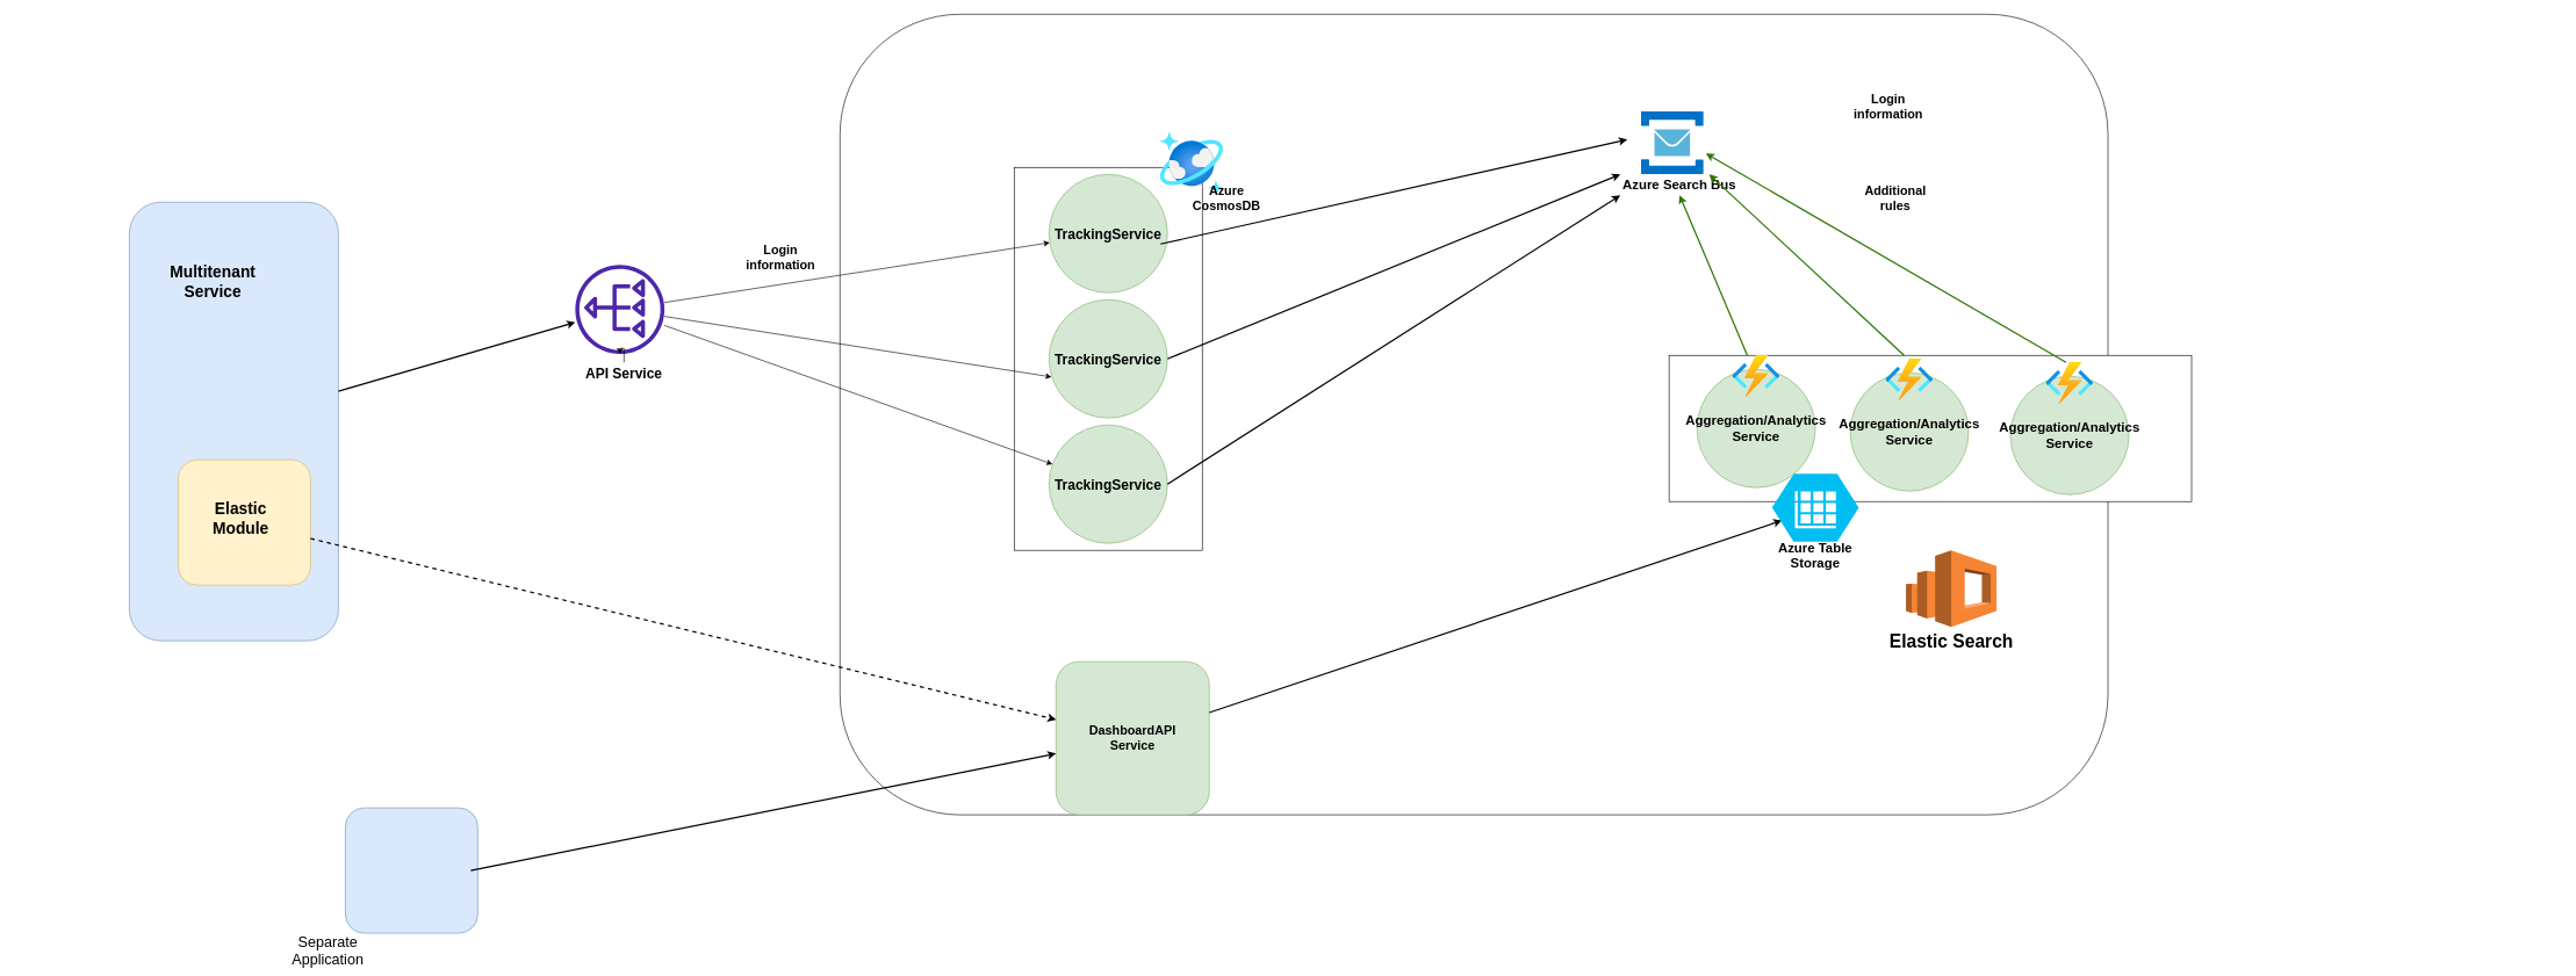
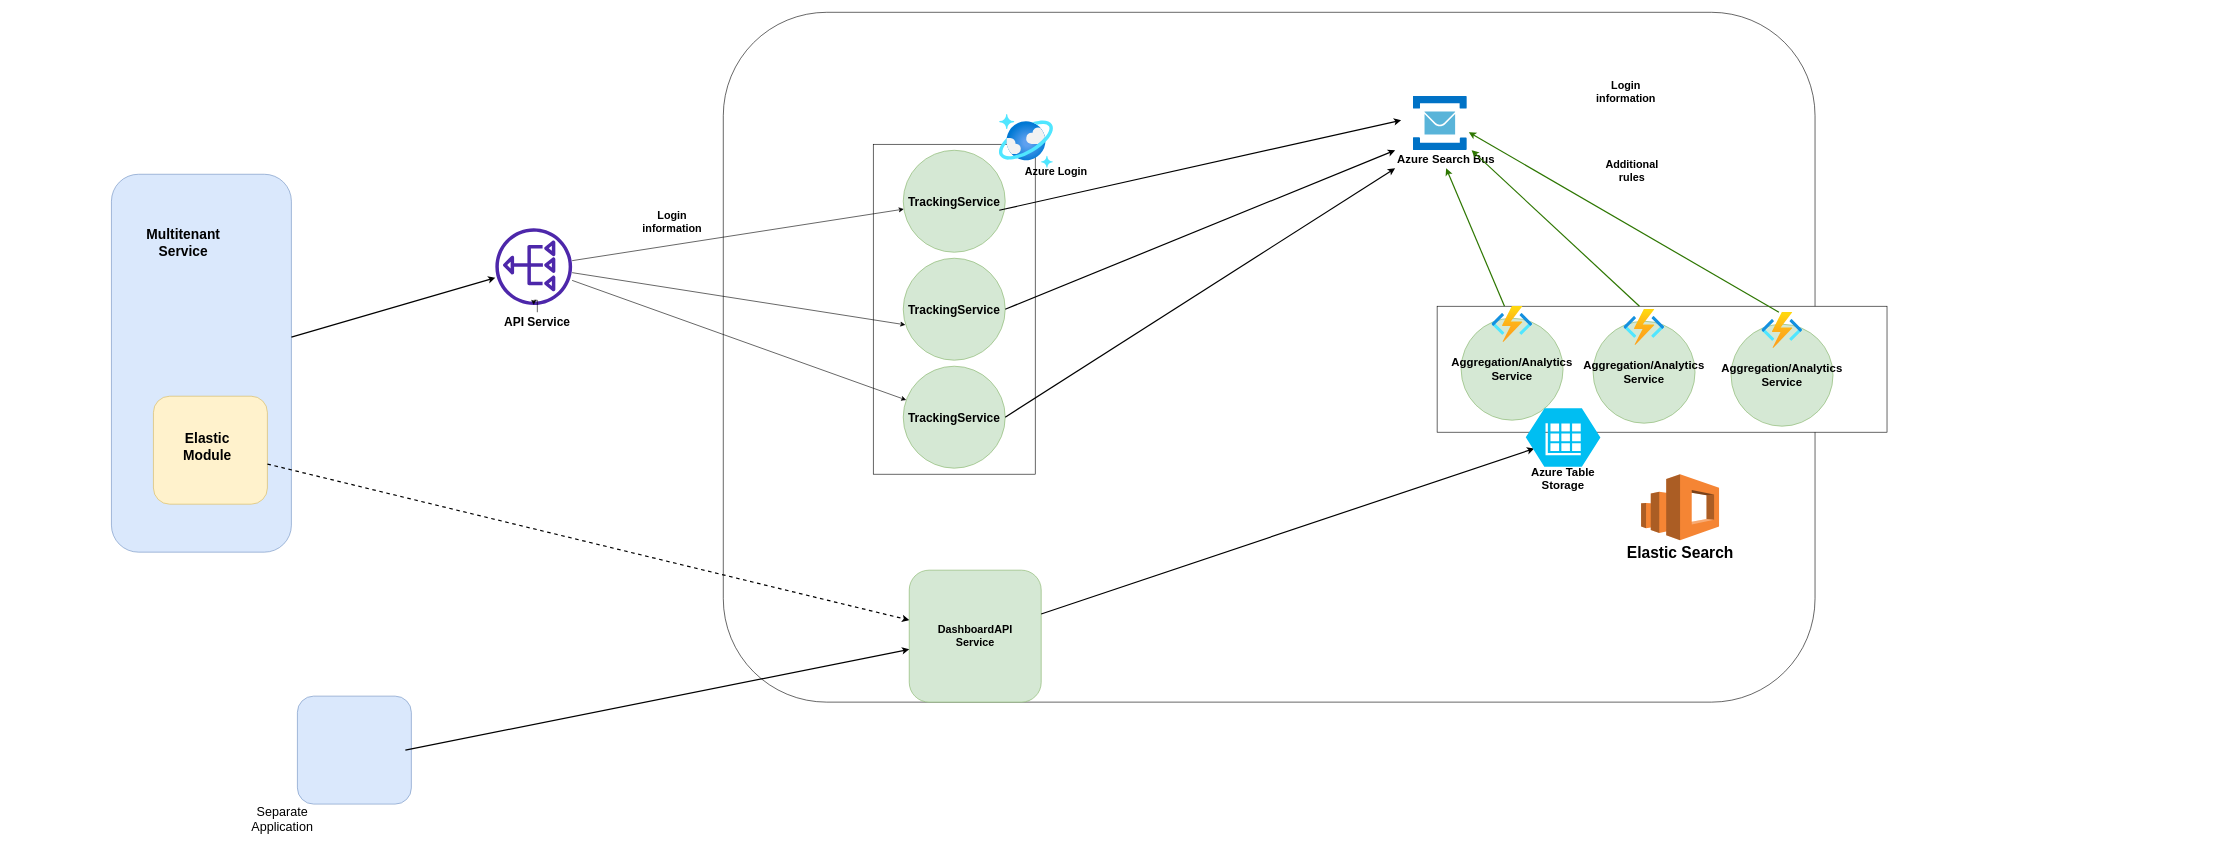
  <mxCell id="0" />
  <mxCell id="1" parent="0" />
  <mxCell id="2" value="" style="rounded=1;whiteSpace=wrap;html=1;fontSize=20;" parent="1" vertex="1"><mxGeometry x="1205" y="20" width="1820" height="1150" as="geometry" /></mxCell>
  <mxCell id="3" value="DashboardAPI&lt;br style=&quot;font-size: 18px;&quot;&gt;Service" style="whiteSpace=wrap;html=1;aspect=fixed;fillColor=#d5e8d4;strokeColor=#82b366;fontStyle=1;fontSize=18;rounded=1;" parent="1" vertex="1"><mxGeometry x="1515" y="950" width="220" height="220" as="geometry" /></mxCell>
  <mxCell id="4" value="" style="group;fontStyle=1;fontSize=15;" parent="1" vertex="1" connectable="0"><mxGeometry x="285" y="360" width="780" height="630" as="geometry" /></mxCell>
  <mxCell id="5" value="" style="group" parent="4" vertex="1" connectable="0"><mxGeometry x="540" y="20" width="140" height="170" as="geometry" /></mxCell>
  <mxCell id="6" value="" style="sketch=0;outlineConnect=0;fontColor=#232F3E;gradientColor=none;fillColor=#4D27AA;strokeColor=none;dashed=0;verticalLabelPosition=bottom;verticalAlign=top;align=center;html=1;fontSize=12;fontStyle=0;aspect=fixed;pointerEvents=1;shape=mxgraph.aws4.nat_gateway;rotation=-180;" parent="5" vertex="1"><mxGeometry y="1.421e-14" width="128" height="128" as="geometry" /></mxCell>
  <mxCell id="7" value="API Service" style="text;html=1;strokeColor=none;fillColor=none;align=center;verticalAlign=middle;whiteSpace=wrap;rounded=0;fontSize=20;fontStyle=1" parent="5" vertex="1"><mxGeometry y="140" width="140" height="30" as="geometry" /></mxCell>
  <mxCell id="8" value="" style="edgeStyle=orthogonalEdgeStyle;rounded=0;orthogonalLoop=1;jettySize=auto;html=1;fontSize=20;" parent="5" source="7" target="6" edge="1"><mxGeometry relative="1" as="geometry" /></mxCell>
  <mxCell id="9" value="" style="endArrow=classic;html=1;rounded=0;fontSize=20;strokeWidth=2;entryX=0.114;entryY=0.689;entryDx=0;entryDy=0;entryPerimeter=0;" parent="1" source="3" target="48" edge="1"><mxGeometry width="50" height="50" relative="1" as="geometry"><mxPoint x="1395.001" y="1056.556" as="sourcePoint" /><mxPoint x="2140.014" y="750.003" as="targetPoint" /></mxGeometry></mxCell>
  <mxCell id="10" value="" style="rounded=0;whiteSpace=wrap;html=1;rotation=90;" parent="1" vertex="1"><mxGeometry x="1315" y="380" width="550" height="270" as="geometry" /></mxCell>
  <mxCell id="11" value="TrackingService" style="ellipse;whiteSpace=wrap;html=1;aspect=fixed;fillColor=#d5e8d4;strokeColor=#82b366;fontStyle=1;fontSize=20;" parent="1" vertex="1"><mxGeometry x="1505" y="250" width="170" height="170" as="geometry" /></mxCell>
  <mxCell id="12" value="TrackingService" style="ellipse;whiteSpace=wrap;html=1;aspect=fixed;fillColor=#d5e8d4;strokeColor=#82b366;fontStyle=1;fontSize=20;" parent="1" vertex="1"><mxGeometry x="1505" y="430" width="170" height="170" as="geometry" /></mxCell>
  <mxCell id="13" value="TrackingService" style="ellipse;whiteSpace=wrap;html=1;aspect=fixed;fillColor=#d5e8d4;strokeColor=#82b366;fontStyle=1;fontSize=20;" parent="1" vertex="1"><mxGeometry x="1505" y="610" width="170" height="170" as="geometry" /></mxCell>
  <mxCell id="14" value="" style="group" parent="1" vertex="1" connectable="0"><mxGeometry x="1665" y="190" width="160" height="110" as="geometry" /></mxCell>
  <mxCell id="15" value="" style="aspect=fixed;html=1;points=[];align=center;image;fontSize=12;image=img/lib/azure2/databases/Azure_Cosmos_DB.svg;" parent="14" vertex="1"><mxGeometry width="90" height="90" as="geometry" /></mxCell>
- <mxCell id="16" value="Azure CosmosDB" style="text;html=1;strokeColor=none;fillColor=none;align=center;verticalAlign=middle;whiteSpace=wrap;rounded=0;fontSize=18;fontStyle=1" parent="14" vertex="1"><mxGeometry x="30" y="80" width="130" height="30" as="geometry" /></mxCell>
+ <mxCell id="16" value="Azure Login" style="text;html=1;strokeColor=none;fillColor=none;align=center;verticalAlign=middle;whiteSpace=wrap;rounded=0;fontSize=18;fontStyle=1" parent="14" vertex="1"><mxGeometry x="30" y="80" width="130" height="30" as="geometry" /></mxCell>
  <mxCell id="17" value="" style="endArrow=classic;html=1;rounded=0;entryX=0.021;entryY=0.653;entryDx=0;entryDy=0;entryPerimeter=0;" parent="1" source="6" target="12" edge="1"><mxGeometry width="50" height="50" relative="1" as="geometry"><mxPoint x="1225" y="530" as="sourcePoint" /><mxPoint x="1488.032" y="542.499" as="targetPoint" /></mxGeometry></mxCell>
  <mxCell id="18" value="" style="endArrow=classic;html=1;rounded=0;" parent="1" source="6" target="11" edge="1"><mxGeometry width="50" height="50" relative="1" as="geometry"><mxPoint x="1133" y="452.916" as="sourcePoint" /><mxPoint x="1485.244" y="391.44" as="targetPoint" /></mxGeometry></mxCell>
  <mxCell id="19" value="" style="endArrow=classic;html=1;rounded=0;" parent="1" source="6" target="13" edge="1"><mxGeometry width="50" height="50" relative="1" as="geometry"><mxPoint x="1023" y="425.096" as="sourcePoint" /><mxPoint x="1515.787" y="356.539" as="targetPoint" /></mxGeometry></mxCell>
  <mxCell id="20" value="" style="group" parent="1" vertex="1" connectable="0"><mxGeometry x="185" y="290" width="300" height="630" as="geometry" /></mxCell>
  <mxCell id="21" value="" style="rounded=1;whiteSpace=wrap;html=1;fontSize=19;rotation=90;fillColor=#dae8fc;strokeColor=#6c8ebf;" parent="20" vertex="1"><mxGeometry x="-165" y="165" width="630" height="300" as="geometry" /></mxCell>
  <mxCell id="22" value="Multitenant Service" style="text;html=1;strokeColor=none;fillColor=none;align=center;verticalAlign=middle;whiteSpace=wrap;rounded=0;fontSize=23;fontStyle=1" parent="20" vertex="1"><mxGeometry x="90" y="100" width="60" height="30" as="geometry" /></mxCell>
  <mxCell id="23" value="" style="group" parent="20" vertex="1" connectable="0"><mxGeometry x="70" y="370" width="190" height="180" as="geometry" /></mxCell>
  <mxCell id="24" value="" style="rounded=1;whiteSpace=wrap;html=1;fillColor=#fff2cc;strokeColor=#d6b656;" parent="23" vertex="1"><mxGeometry width="190" height="180" as="geometry" /></mxCell>
  <mxCell id="25" value="Elastic&lt;br&gt;Module" style="text;html=1;strokeColor=none;fillColor=none;align=center;verticalAlign=middle;whiteSpace=wrap;rounded=0;fontSize=23;fontStyle=1" parent="23" vertex="1"><mxGeometry x="60" y="70" width="60" height="30" as="geometry" /></mxCell>
  <mxCell id="26" value="" style="endArrow=classic;html=1;rounded=0;fontSize=20;strokeWidth=2;" parent="1" source="21" target="6" edge="1"><mxGeometry width="50" height="50" relative="1" as="geometry"><mxPoint x="1207.003" y="863.956" as="sourcePoint" /><mxPoint x="685" y="750.001" as="targetPoint" /></mxGeometry></mxCell>
  <mxCell id="27" value="" style="group" parent="1" vertex="1" connectable="0"><mxGeometry x="495" y="1010" width="190" height="180" as="geometry" /></mxCell>
  <mxCell id="28" value="" style="group" parent="27" vertex="1" connectable="0"><mxGeometry y="150" width="190" height="180" as="geometry" /></mxCell>
  <mxCell id="29" value="" style="rounded=1;whiteSpace=wrap;html=1;fillColor=#dae8fc;strokeColor=#6c8ebf;" parent="28" vertex="1"><mxGeometry width="190" height="180" as="geometry" /></mxCell>
  <mxCell id="30" value="" style="group" parent="1" vertex="1" connectable="0"><mxGeometry x="2325" y="160" width="170" height="120" as="geometry" /></mxCell>
  <mxCell id="31" value="" style="sketch=0;aspect=fixed;html=1;points=[];align=center;image;fontSize=12;image=img/lib/mscae/Service_Bus.svg;" parent="30" vertex="1"><mxGeometry x="30" width="90" height="90" as="geometry" /></mxCell>
  <mxCell id="32" value="Azure Search Bus" style="text;html=1;strokeColor=none;fillColor=none;align=center;verticalAlign=middle;whiteSpace=wrap;rounded=0;fontSize=19;fontStyle=1" parent="30" vertex="1"><mxGeometry y="90" width="170" height="30" as="geometry" /></mxCell>
  <mxCell id="33" value="" style="endArrow=classic;html=1;rounded=0;strokeWidth=2;" parent="1" edge="1"><mxGeometry width="50" height="50" relative="1" as="geometry"><mxPoint x="1665" y="350" as="sourcePoint" /><mxPoint x="2335" y="200" as="targetPoint" /></mxGeometry></mxCell>
  <mxCell id="34" value="" style="endArrow=classic;html=1;rounded=0;exitX=1;exitY=0.5;exitDx=0;exitDy=0;entryX=0;entryY=0;entryDx=0;entryDy=0;strokeWidth=2;" parent="1" source="12" target="32" edge="1"><mxGeometry width="50" height="50" relative="1" as="geometry"><mxPoint x="1675" y="360" as="sourcePoint" /><mxPoint x="2258.008" y="329.999" as="targetPoint" /></mxGeometry></mxCell>
  <mxCell id="35" value="" style="endArrow=classic;html=1;rounded=0;exitX=1;exitY=0.5;exitDx=0;exitDy=0;entryX=0;entryY=1;entryDx=0;entryDy=0;strokeWidth=2;" parent="1" source="13" target="32" edge="1"><mxGeometry width="50" height="50" relative="1" as="geometry"><mxPoint x="1685" y="370" as="sourcePoint" /><mxPoint x="2268.008" y="339.999" as="targetPoint" /></mxGeometry></mxCell>
  <mxCell id="36" value="" style="group" parent="1" vertex="1" connectable="0"><mxGeometry x="2435" y="510" width="1240" height="460" as="geometry" /></mxCell>
  <mxCell id="37" value="" style="rounded=0;whiteSpace=wrap;html=1;rotation=-180;" parent="36" vertex="1"><mxGeometry x="-40" width="750" height="210" as="geometry" /></mxCell>
  <mxCell id="38" value="Aggregation/Analytics&lt;br style=&quot;font-size: 19px;&quot;&gt;Service" style="ellipse;whiteSpace=wrap;html=1;aspect=fixed;fillColor=#d5e8d4;strokeColor=#82b366;fontStyle=1;fontSize=19;" parent="36" vertex="1"><mxGeometry y="20" width="170" height="170" as="geometry" /></mxCell>
  <mxCell id="39" value="" style="aspect=fixed;html=1;points=[];align=center;image;fontSize=12;image=img/lib/azure2/compute/Function_Apps.svg;" parent="36" vertex="1"><mxGeometry x="51" width="68" height="60" as="geometry" /></mxCell>
  <mxCell id="40" value="" style="group" parent="36" vertex="1" connectable="0"><mxGeometry x="220" y="5" width="790" height="455" as="geometry" /></mxCell>
  <mxCell id="41" value="Aggregation/Analytics&lt;br style=&quot;font-size: 19px;&quot;&gt;Service" style="ellipse;whiteSpace=wrap;html=1;aspect=fixed;fillColor=#d5e8d4;strokeColor=#82b366;fontStyle=1;fontSize=19;" parent="40" vertex="1"><mxGeometry y="20" width="170" height="170" as="geometry" /></mxCell>
  <mxCell id="42" value="" style="aspect=fixed;html=1;points=[];align=center;image;fontSize=12;image=img/lib/azure2/compute/Function_Apps.svg;" parent="40" vertex="1"><mxGeometry x="51" width="68" height="60" as="geometry" /></mxCell>
  <mxCell id="43" value="Elastic Search" style="outlineConnect=0;dashed=0;verticalLabelPosition=bottom;verticalAlign=top;align=center;html=1;shape=mxgraph.aws3.elasticsearch_service;fillColor=#F58534;gradientColor=none;fontSize=26;fontStyle=1" parent="40" vertex="1"><mxGeometry x="80" y="275" width="130" height="110" as="geometry" /></mxCell>
  <mxCell id="44" value="" style="group" parent="36" vertex="1" connectable="0"><mxGeometry x="450" y="10" width="790" height="266" as="geometry" /></mxCell>
  <mxCell id="45" value="Aggregation/Analytics&lt;br style=&quot;font-size: 19px;&quot;&gt;Service" style="ellipse;whiteSpace=wrap;html=1;aspect=fixed;fillColor=#d5e8d4;strokeColor=#82b366;fontStyle=1;fontSize=19;" parent="44" vertex="1"><mxGeometry y="20" width="170" height="170" as="geometry" /></mxCell>
  <mxCell id="46" value="" style="aspect=fixed;html=1;points=[];align=center;image;fontSize=12;image=img/lib/azure2/compute/Function_Apps.svg;" parent="44" vertex="1"><mxGeometry x="51" width="68" height="60" as="geometry" /></mxCell>
  <mxCell id="47" value="" style="group" parent="36" vertex="1" connectable="0"><mxGeometry x="90" y="170" width="160" height="130" as="geometry" /></mxCell>
  <mxCell id="48" value="" style="verticalLabelPosition=bottom;html=1;verticalAlign=top;align=center;strokeColor=none;fillColor=#00BEF2;shape=mxgraph.azure.storage_table;fontSize=16;" parent="47" vertex="1"><mxGeometry x="17.778" width="124.444" height="97.5" as="geometry" /></mxCell>
  <mxCell id="49" value="Azure Table Storage" style="text;html=1;strokeColor=none;fillColor=none;align=center;verticalAlign=middle;whiteSpace=wrap;rounded=0;fontSize=19;fontStyle=1" parent="47" vertex="1"><mxGeometry y="105.625" width="160" height="24.375" as="geometry" /></mxCell>
  <mxCell id="50" value="" style="endArrow=classic;html=1;rounded=0;entryX=0.5;entryY=1;entryDx=0;entryDy=0;strokeWidth=2;fillColor=#60a917;strokeColor=#2D7600;" parent="1" source="39" target="32" edge="1"><mxGeometry width="50" height="50" relative="1" as="geometry"><mxPoint x="1685" y="705" as="sourcePoint" /><mxPoint x="2278.008" y="349.999" as="targetPoint" /></mxGeometry></mxCell>
  <mxCell id="51" value="" style="endArrow=classic;html=1;rounded=0;entryX=0.75;entryY=0;entryDx=0;entryDy=0;fillColor=#60a917;strokeColor=#2D7600;strokeWidth=2;" parent="1" target="32" edge="1"><mxGeometry width="50" height="50" relative="1" as="geometry"><mxPoint x="2732.308" y="510" as="sourcePoint" /><mxPoint x="2635" y="280" as="targetPoint" /></mxGeometry></mxCell>
  <mxCell id="52" value="" style="endArrow=classic;html=1;rounded=0;entryX=1.032;entryY=0.666;entryDx=0;entryDy=0;entryPerimeter=0;strokeWidth=2;fillColor=#60a917;strokeColor=#2D7600;" parent="1" target="31" edge="1"><mxGeometry width="50" height="50" relative="1" as="geometry"><mxPoint x="2964.808" y="520" as="sourcePoint" /><mxPoint x="2685" y="260" as="targetPoint" /></mxGeometry></mxCell>
  <mxCell id="53" value="" style="endArrow=classic;html=1;rounded=0;fontSize=20;strokeWidth=2;" parent="1" target="3" edge="1"><mxGeometry width="50" height="50" relative="1" as="geometry"><mxPoint x="675" y="1249.911" as="sourcePoint" /><mxPoint x="1025" y="1150" as="targetPoint" /></mxGeometry></mxCell>
  <mxCell id="54" value="Separate Application" style="text;html=1;strokeColor=none;fillColor=none;align=center;verticalAlign=middle;whiteSpace=wrap;rounded=0;fontSize=21;" parent="1" vertex="1"><mxGeometry x="395" y="1350" width="150" height="30" as="geometry" /></mxCell>
  <mxCell id="55" value="" style="endArrow=classic;html=1;fontSize=20;strokeWidth=2;strokeColor=default;rounded=0;dashed=1;" parent="1" source="24" target="3" edge="1"><mxGeometry width="50" height="50" relative="1" as="geometry"><mxPoint x="685" y="1259.911" as="sourcePoint" /><mxPoint x="1527.12" y="1091.493" as="targetPoint" /></mxGeometry></mxCell>
  <mxCell id="56" value="Login information" style="text;html=1;strokeColor=none;fillColor=none;align=center;verticalAlign=middle;whiteSpace=wrap;rounded=0;fontSize=18;fontStyle=1" parent="1" vertex="1"><mxGeometry x="1055" y="355" width="130" height="30" as="geometry" /></mxCell>
  <mxCell id="57" value="Login information" style="text;html=1;strokeColor=none;fillColor=none;align=center;verticalAlign=middle;whiteSpace=wrap;rounded=0;fontSize=18;fontStyle=1" parent="1" vertex="1"><mxGeometry x="2645" y="140" width="130" height="25" as="geometry" /></mxCell>
  <mxCell id="58" value="Additional rules" style="text;html=1;strokeColor=none;fillColor=none;align=center;verticalAlign=middle;whiteSpace=wrap;rounded=0;fontSize=18;fontStyle=1" parent="1" vertex="1"><mxGeometry x="2655" y="270" width="130" height="30" as="geometry" /></mxCell>
